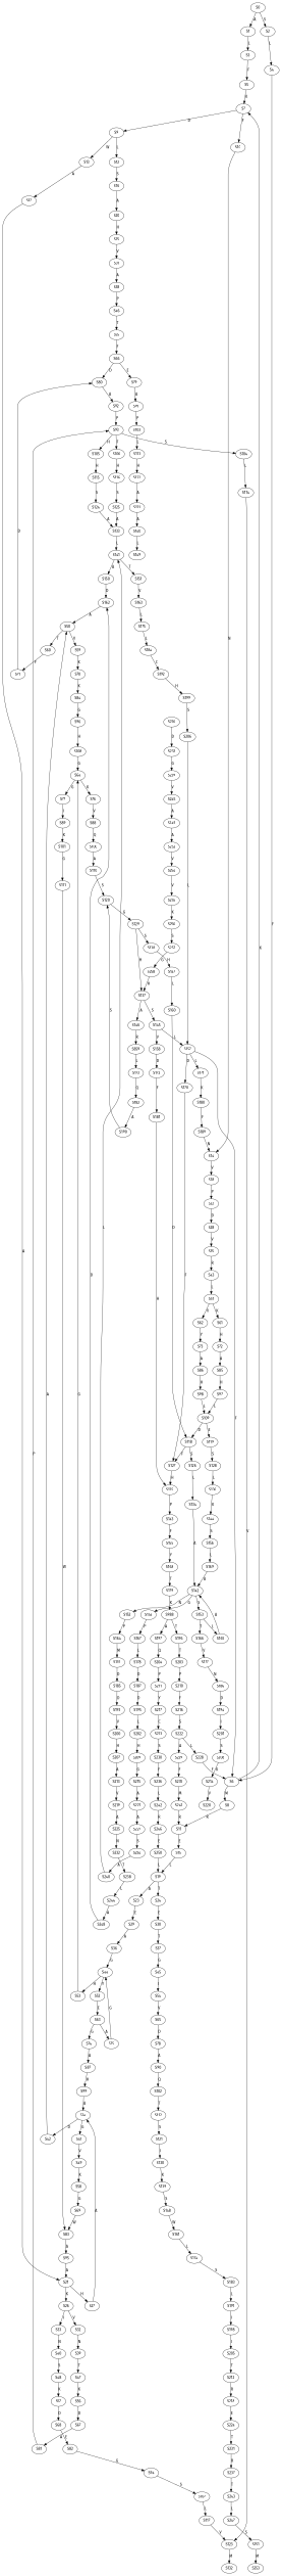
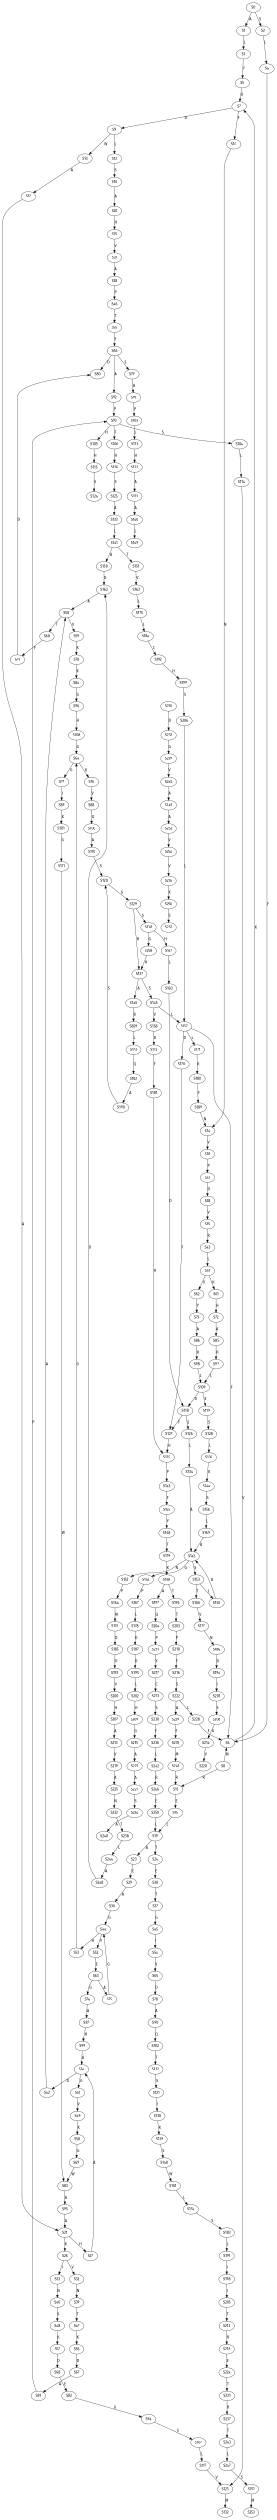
  strict digraph {
    fontname="Fira Sans"
    node [fontname="Fira Sans"]
    edge [fontname="Fira Sans"]
    S0
    S1
    S2
    S3
    S4
    S5
    S6
    S7
    S8
    S9
    S10
    S11
    S12
    S13
    S14
    S15
    S16
    S17
    S18
    S19
    S20
    S21
    S22
    S23
    S24
    S25
    S26
    S27
    S28
    S29
    S30
    S31
    S32
    S33
    S34
    S35
    S36
    S37
    S38
    S39
    S40
    S41
    S42
    S43
    S44
    S45
    S46
    S47
    S48
    S49
    S50
    S51
    S52
    S53
    S54
    S55
    S56
    S57
    S58
    S59
    S60
    S61
    S62
    S63
    S64
    S65
    S66
    S67
    S68
    S69
    S70
    S71
    S72
    S73
    S74
    S75
    S76
    S77
    S78
    S79
    S80
    S81
    S82
    S83
    S84
    S85
    S86
    S87
    S88
    S89
    S90
    S91
    S92
    S93
    S94
    S95
    S96
    S97
    S98
    S99
    S100
    S101
    S102
    S103
    S104
    S105
    S106
    S107
    S108
    S109
    S110
    S111
    S112
    S113
    S114
    S115
    S116
    S117
    S118
    S119
    S120
    S121
    S122
    S123
    S124
    S125
    S126
    S127
    S128
    S129
    S130
    S131
    S132
    S133
    S134
    S135
    S136
    S137
    S138
    S139
    S140
    S141
    S142
    S143
    S144
    S145
    S146
    S147
    S148
    S149
    S150
    S151
    S152
    S153
    S154
    S155
    S156
    S157
    S158
    n160 [label=S859]
    S160
    S161
    S162
    S163
    S164
    S165
    S166
    S167
    S168
    S169
    S170
    S171
    S172
    S173
    S174
    S175
    S176
    S177
    S178
    S179
    S180
    S181
    S182
    S183
    S184
    S185
    S186
    S187
-   S188 [label=S988]
+   S188
    S189
    S190
    S191
    S192
    S193
    S194
    S195
    S196
    S197
    S198
    S199
    S200
    S201
    S202
    S203
    S204
    S205
    S206
    S207
    S208
    S209
    S210
    S211
    S212
    S213
    S214
    S215
    S216
    S217
    S218
    S219
    S220
    S221
    S222
    S223
    S224
    S225
    S227
    S228
    S229
    S230
    S231
    S232
    S226
    S233
    S234
    S235
    S236
    S237
    S238
    S239
    S240
    S241
    S242
    S243
    S244
    S245
    S246
    S247
    S248
    S249
    S250
    S251
    S252
    S253
    S254
    S255
    S256
    S257
    S258
    S0 -> S1 [label=A]
    S0 -> S2 [label=S]
    S1 -> S3 [label=L]
    S2 -> S4 [label=L]
    S3 -> S5 [label=F]
    S4 -> S6 [label=F]
    S5 -> S7 [label=K]
    S6 -> S7 [label=K]
-   S6 -> S8 [label=M]
+   S8 -> S6 [label=M]
    S7 -> S9 [label=D]
    S7 -> S10 [label=F]
    S8 -> S11 [label=R]
    S9 -> S12 [label=L]
    S9 -> S13 [label=W]
    S10 -> S14 [label=N]
    S11 -> S15 [label=E]
    S12 -> S16 [label=S]
    S13 -> S17 [label=A]
    S14 -> S18 [label=V]
    S15 -> S19 [label=L]
    S16 -> S20 [label=A]
    S17 -> S21 [label=A]
    S18 -> S22 [label=P]
    S19 -> S23 [label=A]
    S19 -> S24 [label=T]
    S20 -> S25 [label=H]
    S21 -> S26 [label=K]
    S21 -> S27 [label=H]
    S22 -> S28 [label=D]
    S23 -> S29 [label=E]
    S24 -> S30 [label=E]
    S25 -> S31 [label=V]
    S26 -> S32 [label=V]
    S26 -> S33 [label=I]
    S27 -> S34 [label=A]
    S28 -> S35 [label=V]
    S29 -> S36 [label=A]
    S30 -> S37 [label=T]
    S31 -> S38 [label=A]
    S32 -> S39 [label=N]
    S33 -> S40 [label=N]
    S34 -> S41 [label=G]
    S34 -> S42 [label=D]
    S35 -> S43 [label=R]
    S36 -> S44 [label=G]
    S37 -> S45 [label=G]
    S38 -> S46 [label=P]
    S39 -> S47 [label=T]
    S40 -> S48 [label=S]
    S41 -> S49 [label=V]
    S42 -> S50 [label=A]
    S43 -> S51 [label=L]
    S44 -> S52 [label=Y]
    S44 -> S53 [label=H]
    S45 -> S54 [label=I]
    S46 -> S55 [label=T]
    S47 -> S56 [label=K]
    S48 -> S57 [label=K]
    S49 -> S58 [label=K]
    S50 -> S59 [label=V]
    S50 -> S60 [label=T]
    S51 -> S61 [label=K]
    S51 -> S62 [label=V]
    S52 -> S63 [label=E]
    S53 -> S64 [label=G]
    S54 -> S65 [label=V]
    S55 -> S66 [label=F]
    S56 -> S67 [label=D]
    S57 -> S68 [label=D]
    S58 -> S69 [label=G]
    S59 -> S70 [label=K]
    S60 -> S71 [label=F]
    S61 -> S72 [label=H]
    S62 -> S73 [label=Y]
    S63 -> S74 [label=G]
    S63 -> S75 [label=A]
    S64 -> S76 [label=K]
    S64 -> S77 [label=G]
    S65 -> S78 [label=D]
    S66 -> S79 [label=E]
    S66 -> S80 [label=D]
    S67 -> S81 [label=A]
    S68 -> S82 [label=E]
    S69 -> S83 [label=W]
    S70 -> S84 [label=K]
    S71 -> S80 [label=D]
    S72 -> S85 [label=A]
    S73 -> S86 [label=A]
    S74 -> S87 [label=A]
    S75 -> S44 [label=G]
    S76 -> S88 [label=V]
    S77 -> S89 [label=I]
    S78 -> S90 [label=A]
    S79 -> S91 [label=A]
-   S80 -> S92 [label=A]
+   S66 -> S92 [label=A]
    S81 -> S93 [label=P]
    S82 -> S94 [label=G]
    S83 -> S95 [label=A]
    S84 -> S96 [label=G]
    S85 -> S97 [label=H]
    S86 -> S98 [label=H]
    S87 -> S99 [label=H]
    S88 -> S100 [label=Q]
    S89 -> S101 [label=K]
    S90 -> S102 [label=Q]
    S91 -> S103 [label=P]
    S92 -> S93 [label=P]
    S93 -> S104 [label=S]
    S93 -> S105 [label=H]
    S93 -> S106 [label=F]
    S94 -> S107 [label=S]
    S95 -> S21 [label=A]
    S96 -> S108 [label=H]
    S97 -> S109 [label=L]
    S98 -> S109 [label=L]
    S99 -> S34 [label=A]
    S100 -> S110 [label=A]
    S101 -> S111 [label=G]
    S102 -> S112 [label=T]
    S103 -> S113 [label=L]
    S104 -> S114 [label=L]
    S105 -> S115 [label=H]
    S106 -> S116 [label=H]
    S107 -> S117 [label=L]
    S108 -> S64 [label=G]
    S109 -> S118 [label=D]
    S109 -> S119 [label=E]
    S110 -> S120 [label=S]
    S111 -> S83 [label=W]
    S112 -> S121 [label=S]
    S113 -> S122 [label=H]
    S114 -> S123 [label=V]
    S115 -> S124 [label=S]
    S116 -> S125 [label=S]
    S117 -> S123 [label=V]
    S118 -> S126 [label=S]
    S118 -> S127 [label=F]
    S119 -> S128 [label=S]
    S120 -> S129 [label=G]
    S121 -> S130 [label=I]
    S122 -> S131 [label=A]
    S123 -> S132 [label=M]
-   S124 -> S133 [label=A]
    S125 -> S133 [label=A]
    S126 -> S134 [label=L]
    S127 -> S135 [label=H]
    S128 -> S136 [label=L]
    S129 -> S137 [label=H]
    S129 -> S138 [label=S]
    S130 -> S139 [label=K]
    S131 -> S140 [label=A]
    S133 -> S141 [label=L]
    S134 -> S142 [label=A]
    S135 -> S143 [label=P]
    S136 -> S144 [label=K]
    S137 -> S145 [label=S]
    S137 -> S146 [label=A]
    S138 -> S147 [label=H]
    S139 -> S148 [label=S]
    S140 -> S149 [label=L]
    S141 -> S150 [label=A]
    S141 -> S151 [label=T]
    S142 -> S152 [label=N]
    S142 -> S153 [label=S]
    S142 -> S154 [label=G]
    S143 -> S155 [label=F]
    S144 -> S156 [label=S]
    S145 -> S157 [label=L]
    S145 -> S158 [label=V]
    S146 -> n160 [label=R]
    S147 -> S160 [label=L]
    S148 -> S161 [label=W]
    S150 -> S162 [label=D]
    S151 -> S163 [label=V]
    S152 -> S164 [label=P]
    S153 -> S165 [label=L]
    S153 -> S166 [label=T]
    S154 -> S167 [label=P]
    S155 -> S168 [label=Y]
    S156 -> S169 [label=L]
    S157 -> S6 [label=F]
    S157 -> S170 [label=D]
    S157 -> S171 [label=L]
    S158 -> S172 [label=D]
    n160 -> S173 [label=L]
    S160 -> S118 [label=D]
    S161 -> S174 [label=L]
    S162 -> S50 [label=A]
    S163 -> S175 [label=L]
    S164 -> S176 [label=M]
    S165 -> S142 [label=A]
    S166 -> S177 [label=V]
    S167 -> S178 [label=L]
    S168 -> S179 [label=T]
    S169 -> S142 [label=A]
    S170 -> S127 [label=F]
    S171 -> S180 [label=K]
    S172 -> S181 [label=F]
    S173 -> S182 [label=Q]
    S174 -> S183 [label=S]
    S175 -> S184 [label=L]
    S176 -> S185 [label=D]
    S177 -> S186 [label=N]
    S178 -> S187 [label=D]
    S179 -> S188 [label=K]
    S180 -> S189 [label=F]
    S181 -> S135 [label=H]
    S182 -> S190 [label=A]
    S183 -> S191 [label=L]
    S184 -> S192 [label=C]
    S185 -> S193 [label=D]
    S186 -> S194 [label=D]
    S187 -> S195 [label=D]
    S188 -> S196 [label=T]
    S188 -> S197 [label=A]
    S189 -> S14 [label=N]
    S190 -> S120 [label=S]
    S191 -> S198 [label=I]
    S192 -> S199 [label=H]
    S193 -> S200 [label=V]
    S194 -> S201 [label=I]
    S195 -> S202 [label=L]
    S196 -> S203 [label=T]
    S197 -> S204 [label=Q]
    S198 -> S205 [label=I]
    S199 -> S206 [label=S]
    S200 -> S207 [label=H]
    S201 -> S208 [label=S]
    S202 -> S209 [label=H]
    S203 -> S210 [label=P]
    S204 -> S211 [label=P]
    S205 -> S212 [label=T]
    S206 -> S157 [label=L]
    S207 -> S213 [label=A]
    S208 -> S214 [label=K]
    S209 -> S215 [label=G]
    S210 -> S216 [label=F]
    S211 -> S217 [label=Y]
    S212 -> S218 [label=R]
    S213 -> S219 [label=V]
    S214 -> S220 [label=V]
    S215 -> S221 [label=A]
    S216 -> S222 [label=S]
    S217 -> S223 [label=C]
    S218 -> S224 [label=E]
    S219 -> S225 [label=A]
    S221 -> S227 [label=A]
    S222 -> S228 [label=L]
    S222 -> S229 [label=A]
    S223 -> S230 [label=S]
    S224 -> S231 [label=T]
    S225 -> S232 [label=N]
    S227 -> S234 [label=S]
    S228 -> S6 [label=F]
    S229 -> S235 [label=F]
    S230 -> S236 [label=F]
    S231 -> S237 [label=R]
    S232 -> S238 [label=T]
    S226 -> S233 [label=D]
    S233 -> S239 [label=G]
    S234 -> S240 [label=A]
    S235 -> S241 [label=M]
    S236 -> S242 [label=L]
    S237 -> S243 [label=T]
    S238 -> S244 [label=L]
    S239 -> S245 [label=V]
-   S240 -> S141 [label=L]
    S241 -> S11 [label=R]
    S242 -> S246 [label=R]
    S243 -> S247 [label=L]
    S244 -> S248 [label=A]
    S245 -> S249 [label=A]
    S246 -> S250 [label=E]
    S247 -> S251 [label=S]
    S248 -> S162 [label=D]
    S249 -> S252 [label=A]
    S250 -> S19 [label=L]
    S251 -> S253 [label=M]
    S252 -> S254 [label=V]
    S254 -> S255 [label=V]
    S255 -> S256 [label=K]
    S256 -> S257 [label=S]
-   S257 -> S258 [label=G]
+   S138 -> S258 [label=G]
    S258 -> S137 [label=H]
  }
